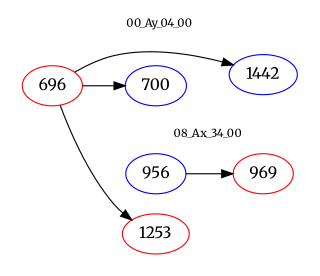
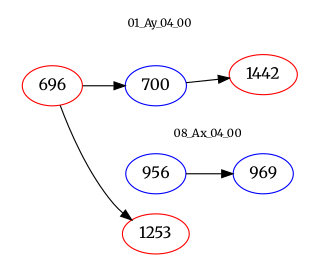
  digraph {
    fontname=Merriweather
    rankdir=LR
    node [color=blue fontname=Merriweather]
    edge [color=black fontname=Merriweather]
    n1 [label=956]
-   n2 [color=red label=969]
+   n2 [label=969]
    n3 [color=red label=1253]
    n4 [color=red label=696]
    n5 [label=700]
-   n6 [label=1442]
+   n6 [color=red label=1442]
    subgraph cluster_1 {
      color=white
      fontsize=10
-     label="08_Ax_34_00"
+     label="08_Ax_04_00"
      n1
      n2
      n3
    }
    subgraph cluster_2 {
      color=white
      fontsize=10
-     label="00_Ay_04_00"
+     label="01_Ay_04_00"
      n4
      n5
      n6
    }
    n1 -> n2
    n4 -> n3
    n4 -> n5
-   n4 -> n6
+   n5 -> n6
  }
